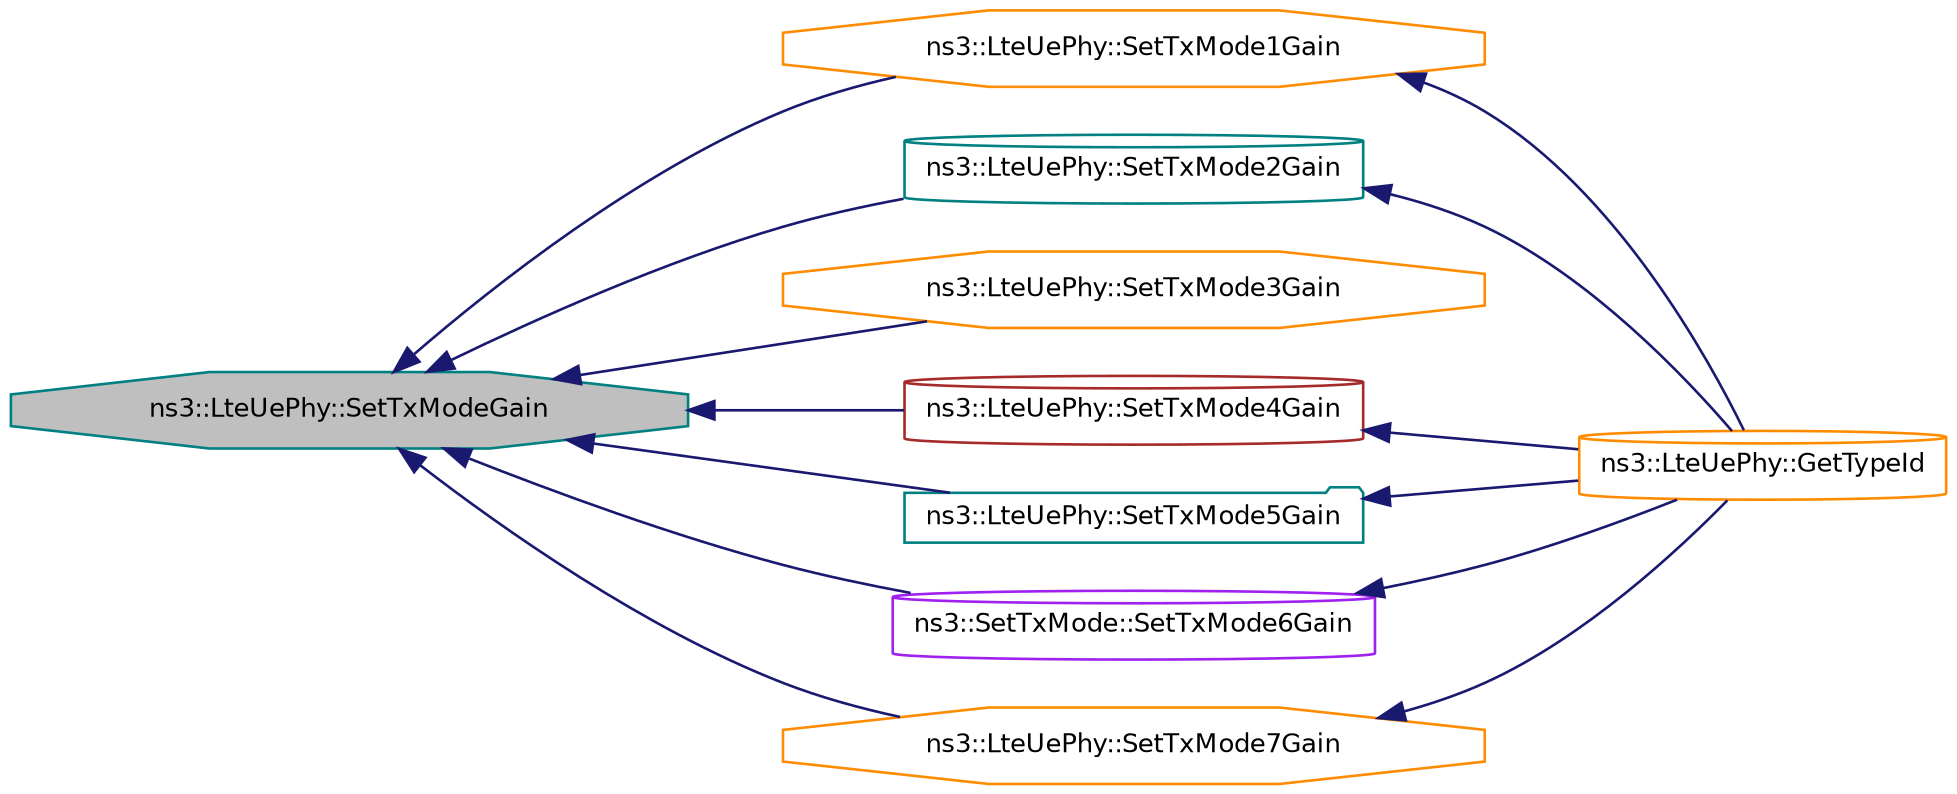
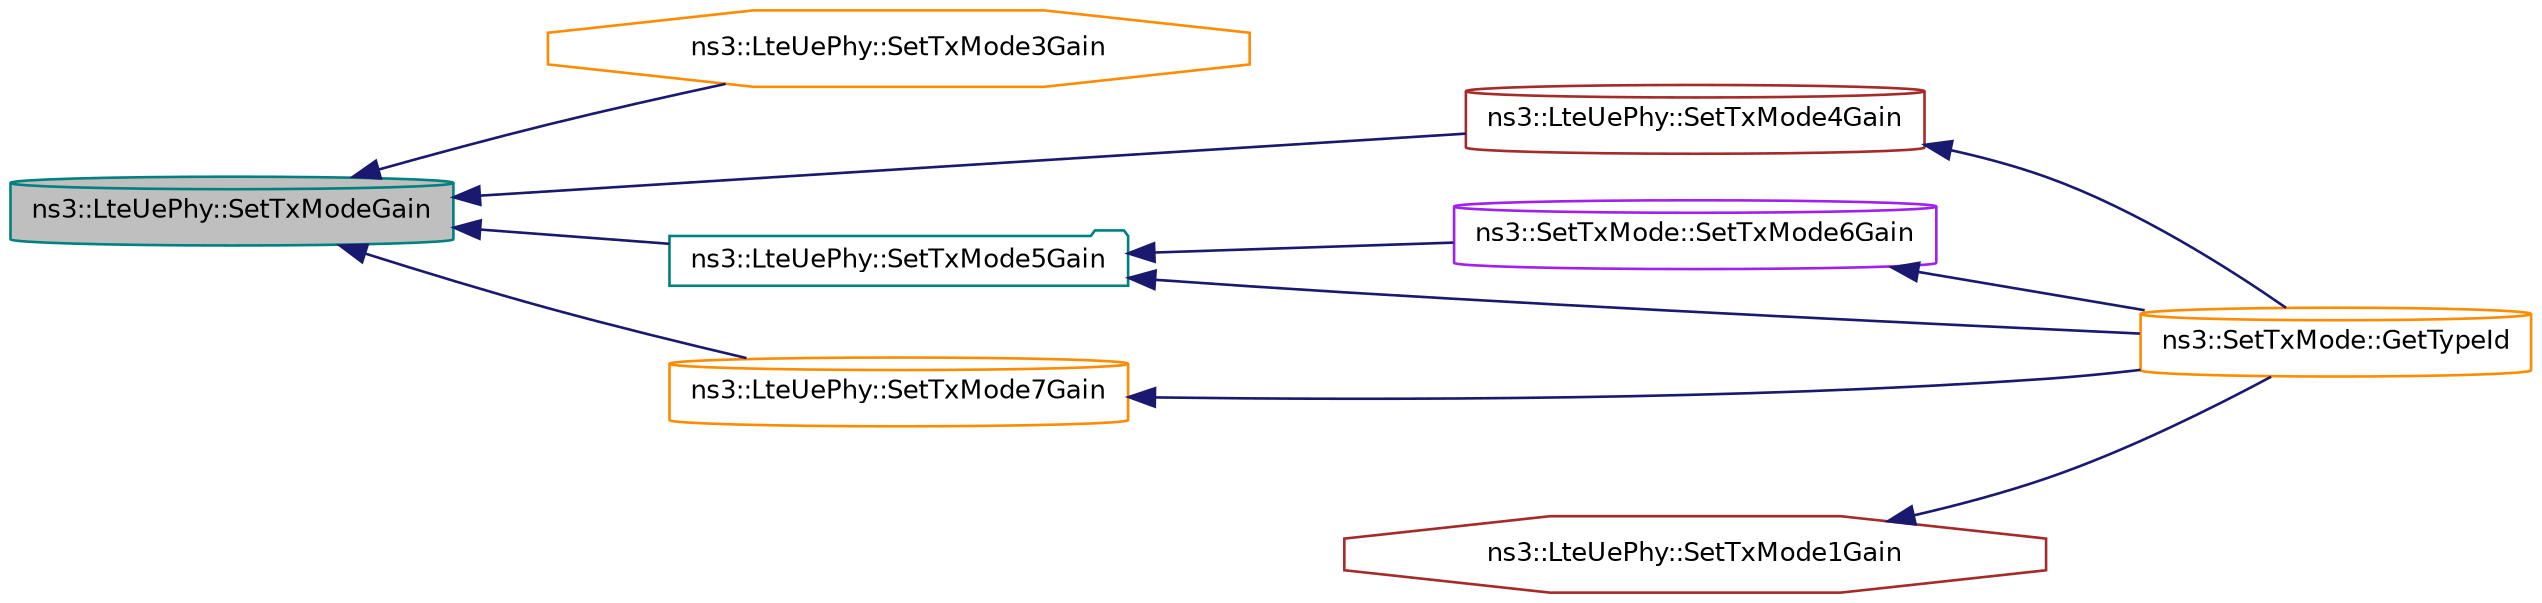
  digraph {
    rankdir=LR
    node [color=teal fillcolor=white fontname=Helvetica fontsize=10 shape=cylinder style=filled]
    edge [color=midnightblue dir=back fontname=Helvetica fontsize=10 labelfontname=Helvetica labelfontsize=10 style=solid]
-   n1 [fillcolor=grey75 fontcolor=black height=0.2 label="ns3::LteUePhy::SetTxModeGain" shape=octagon width=0.4]
-   n2 [color=darkorange height=0.2 label="ns3::LteUePhy::SetTxMode1Gain" shape=octagon width=0.4]
-   n3 [height=0.2 label="ns3::LteUePhy::SetTxMode2Gain" width=0.4]
+   n1 [fillcolor=grey75 fontcolor=black height=0.2 label="ns3::LteUePhy::SetTxModeGain" width=0.4]
+   n2 [color=brown height=0.2 label="ns3::LteUePhy::SetTxMode1Gain" shape=octagon width=0.4]
    n4 [color=darkorange height=0.2 label="ns3::LteUePhy::SetTxMode3Gain" shape=octagon width=0.4]
    n5 [color=brown height=0.2 label="ns3::LteUePhy::SetTxMode4Gain" width=0.4]
    n6 [height=0.2 label="ns3::LteUePhy::SetTxMode5Gain" shape=folder width=0.4]
    n7 [color=purple height=0.2 label="ns3::SetTxMode::SetTxMode6Gain" width=0.4]
-   n8 [color=darkorange height=0.2 label="ns3::LteUePhy::SetTxMode7Gain" shape=octagon width=0.4]
-   n9 [color=darkorange height=0.2 label="ns3::LteUePhy::GetTypeId" width=0.4]
-   n1 -> n2
-   n1 -> n3
+   n8 [color=darkorange height=0.2 label="ns3::LteUePhy::SetTxMode7Gain" width=0.4]
+   n9 [color=darkorange height=0.2 label="ns3::SetTxMode::GetTypeId" width=0.4]
    n1 -> n4
    n1 -> n5
    n1 -> n6
-   n1 -> n7
+   n6 -> n7
    n1 -> n8
    n2 -> n9
-   n3 -> n9
    n5 -> n9
    n6 -> n9
    n7 -> n9
    n8 -> n9
  }
